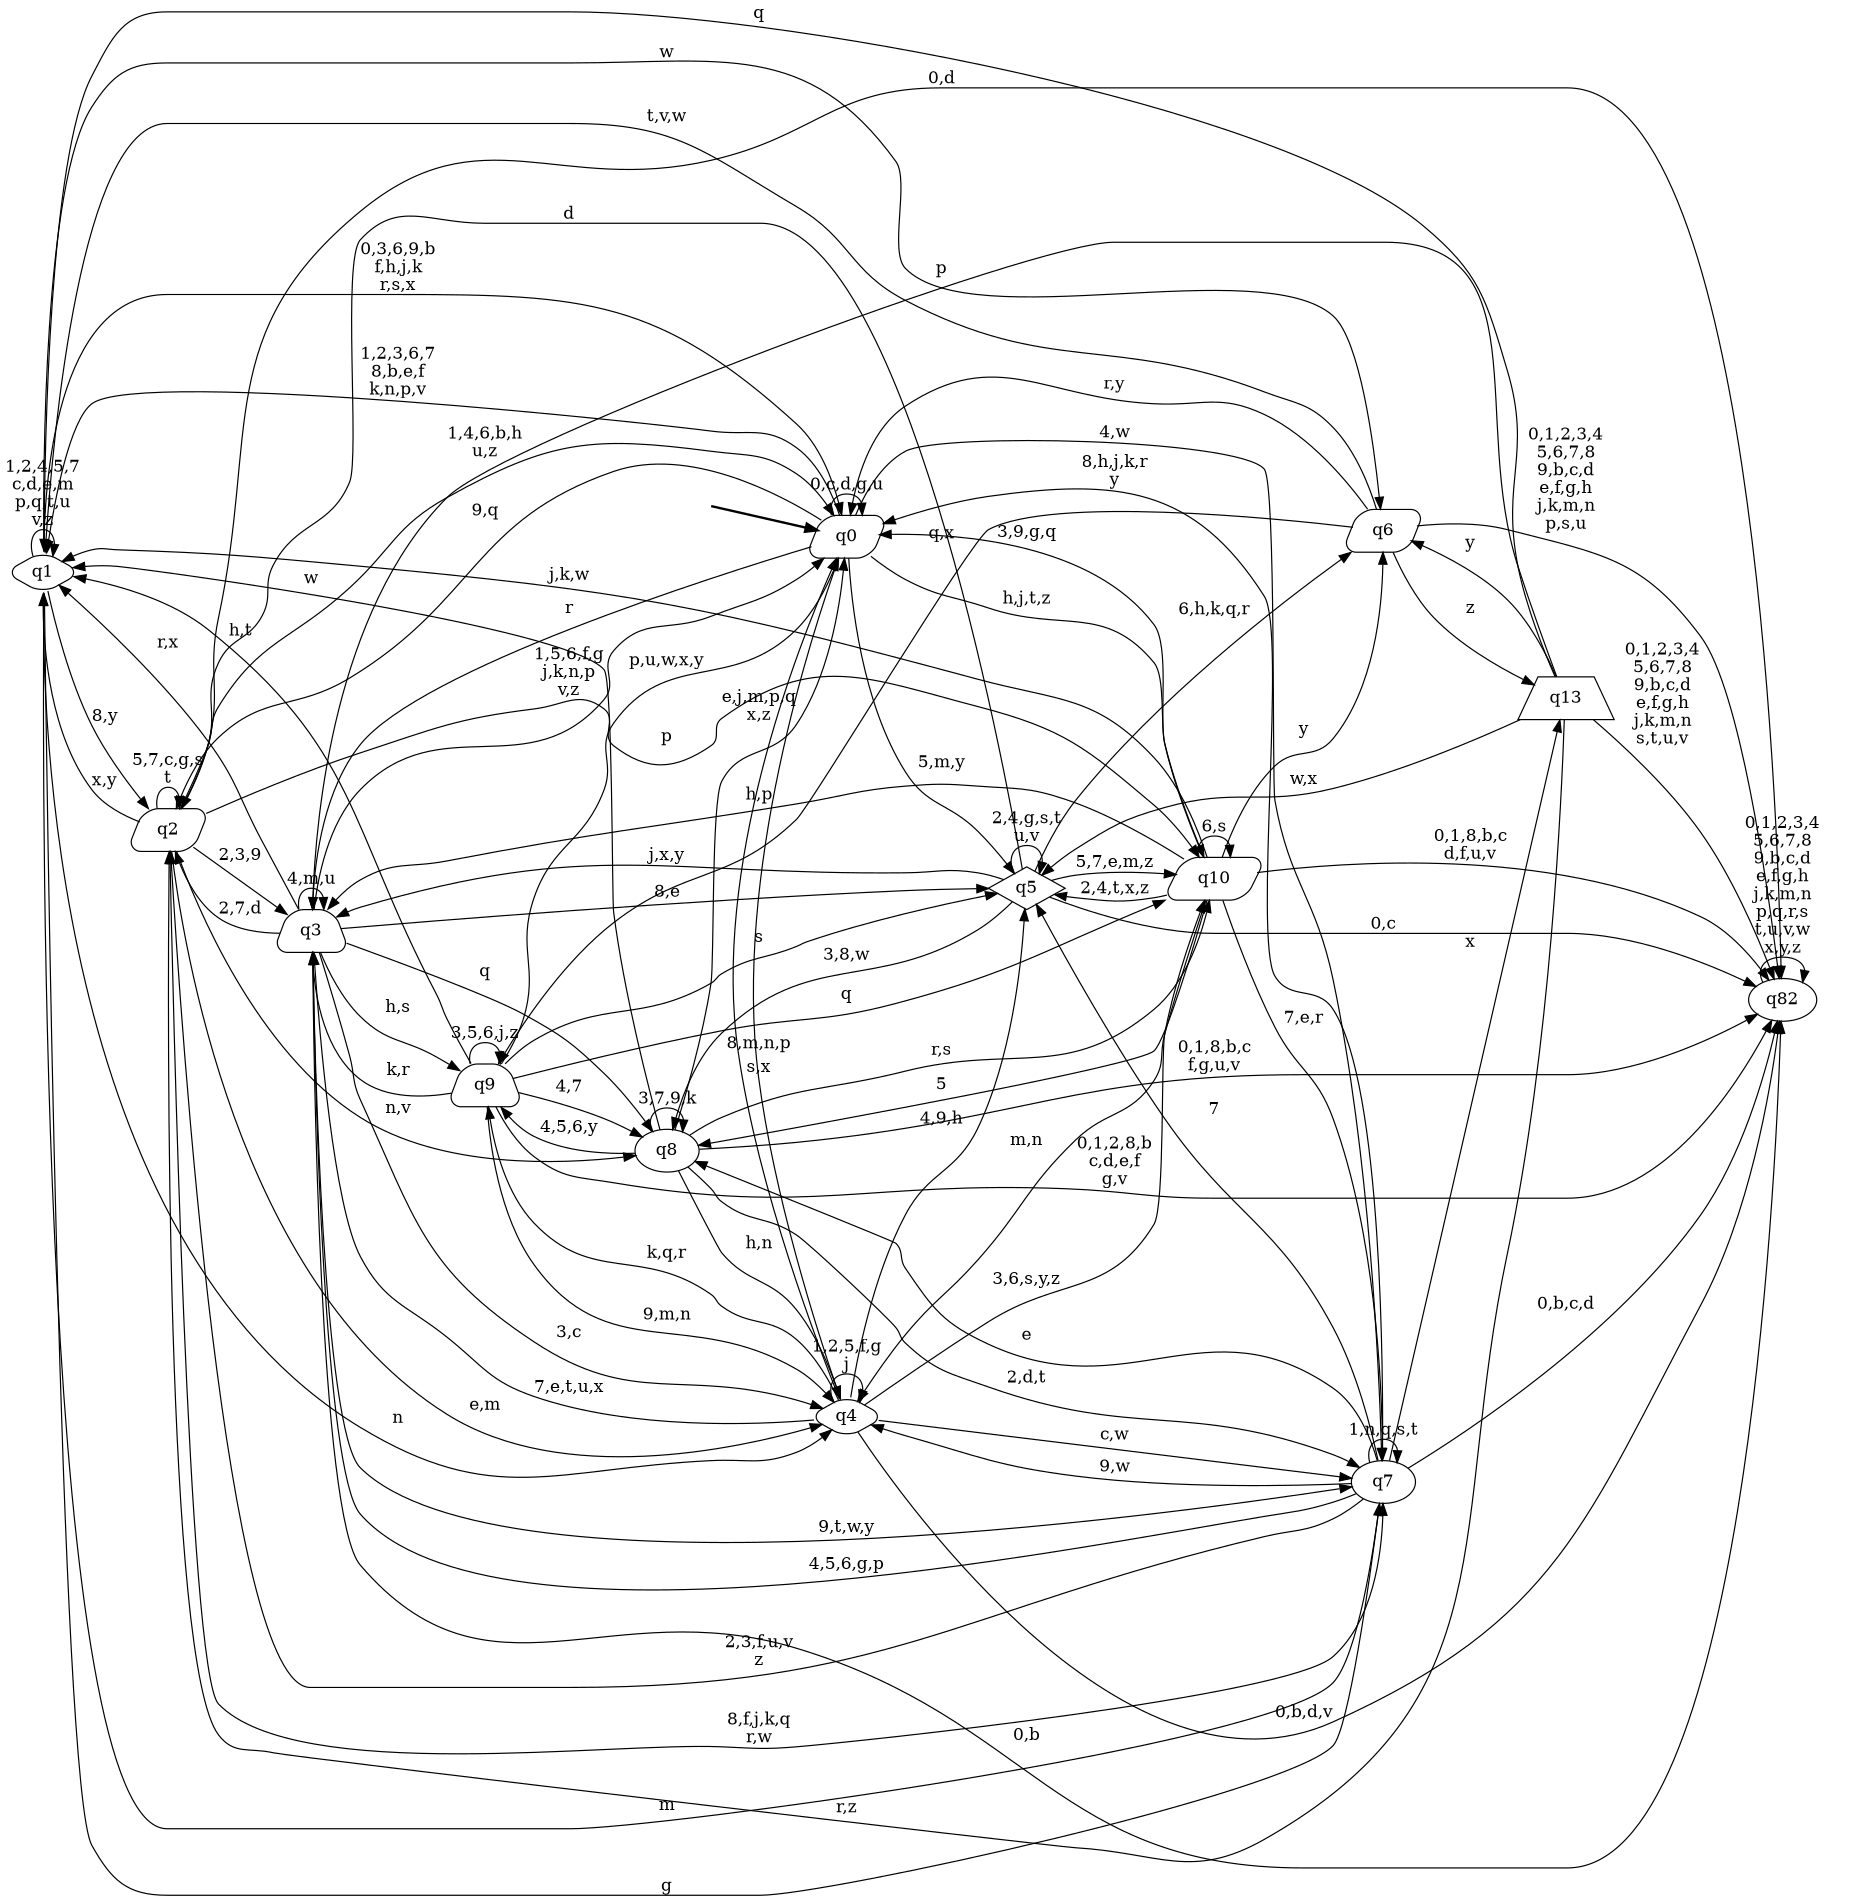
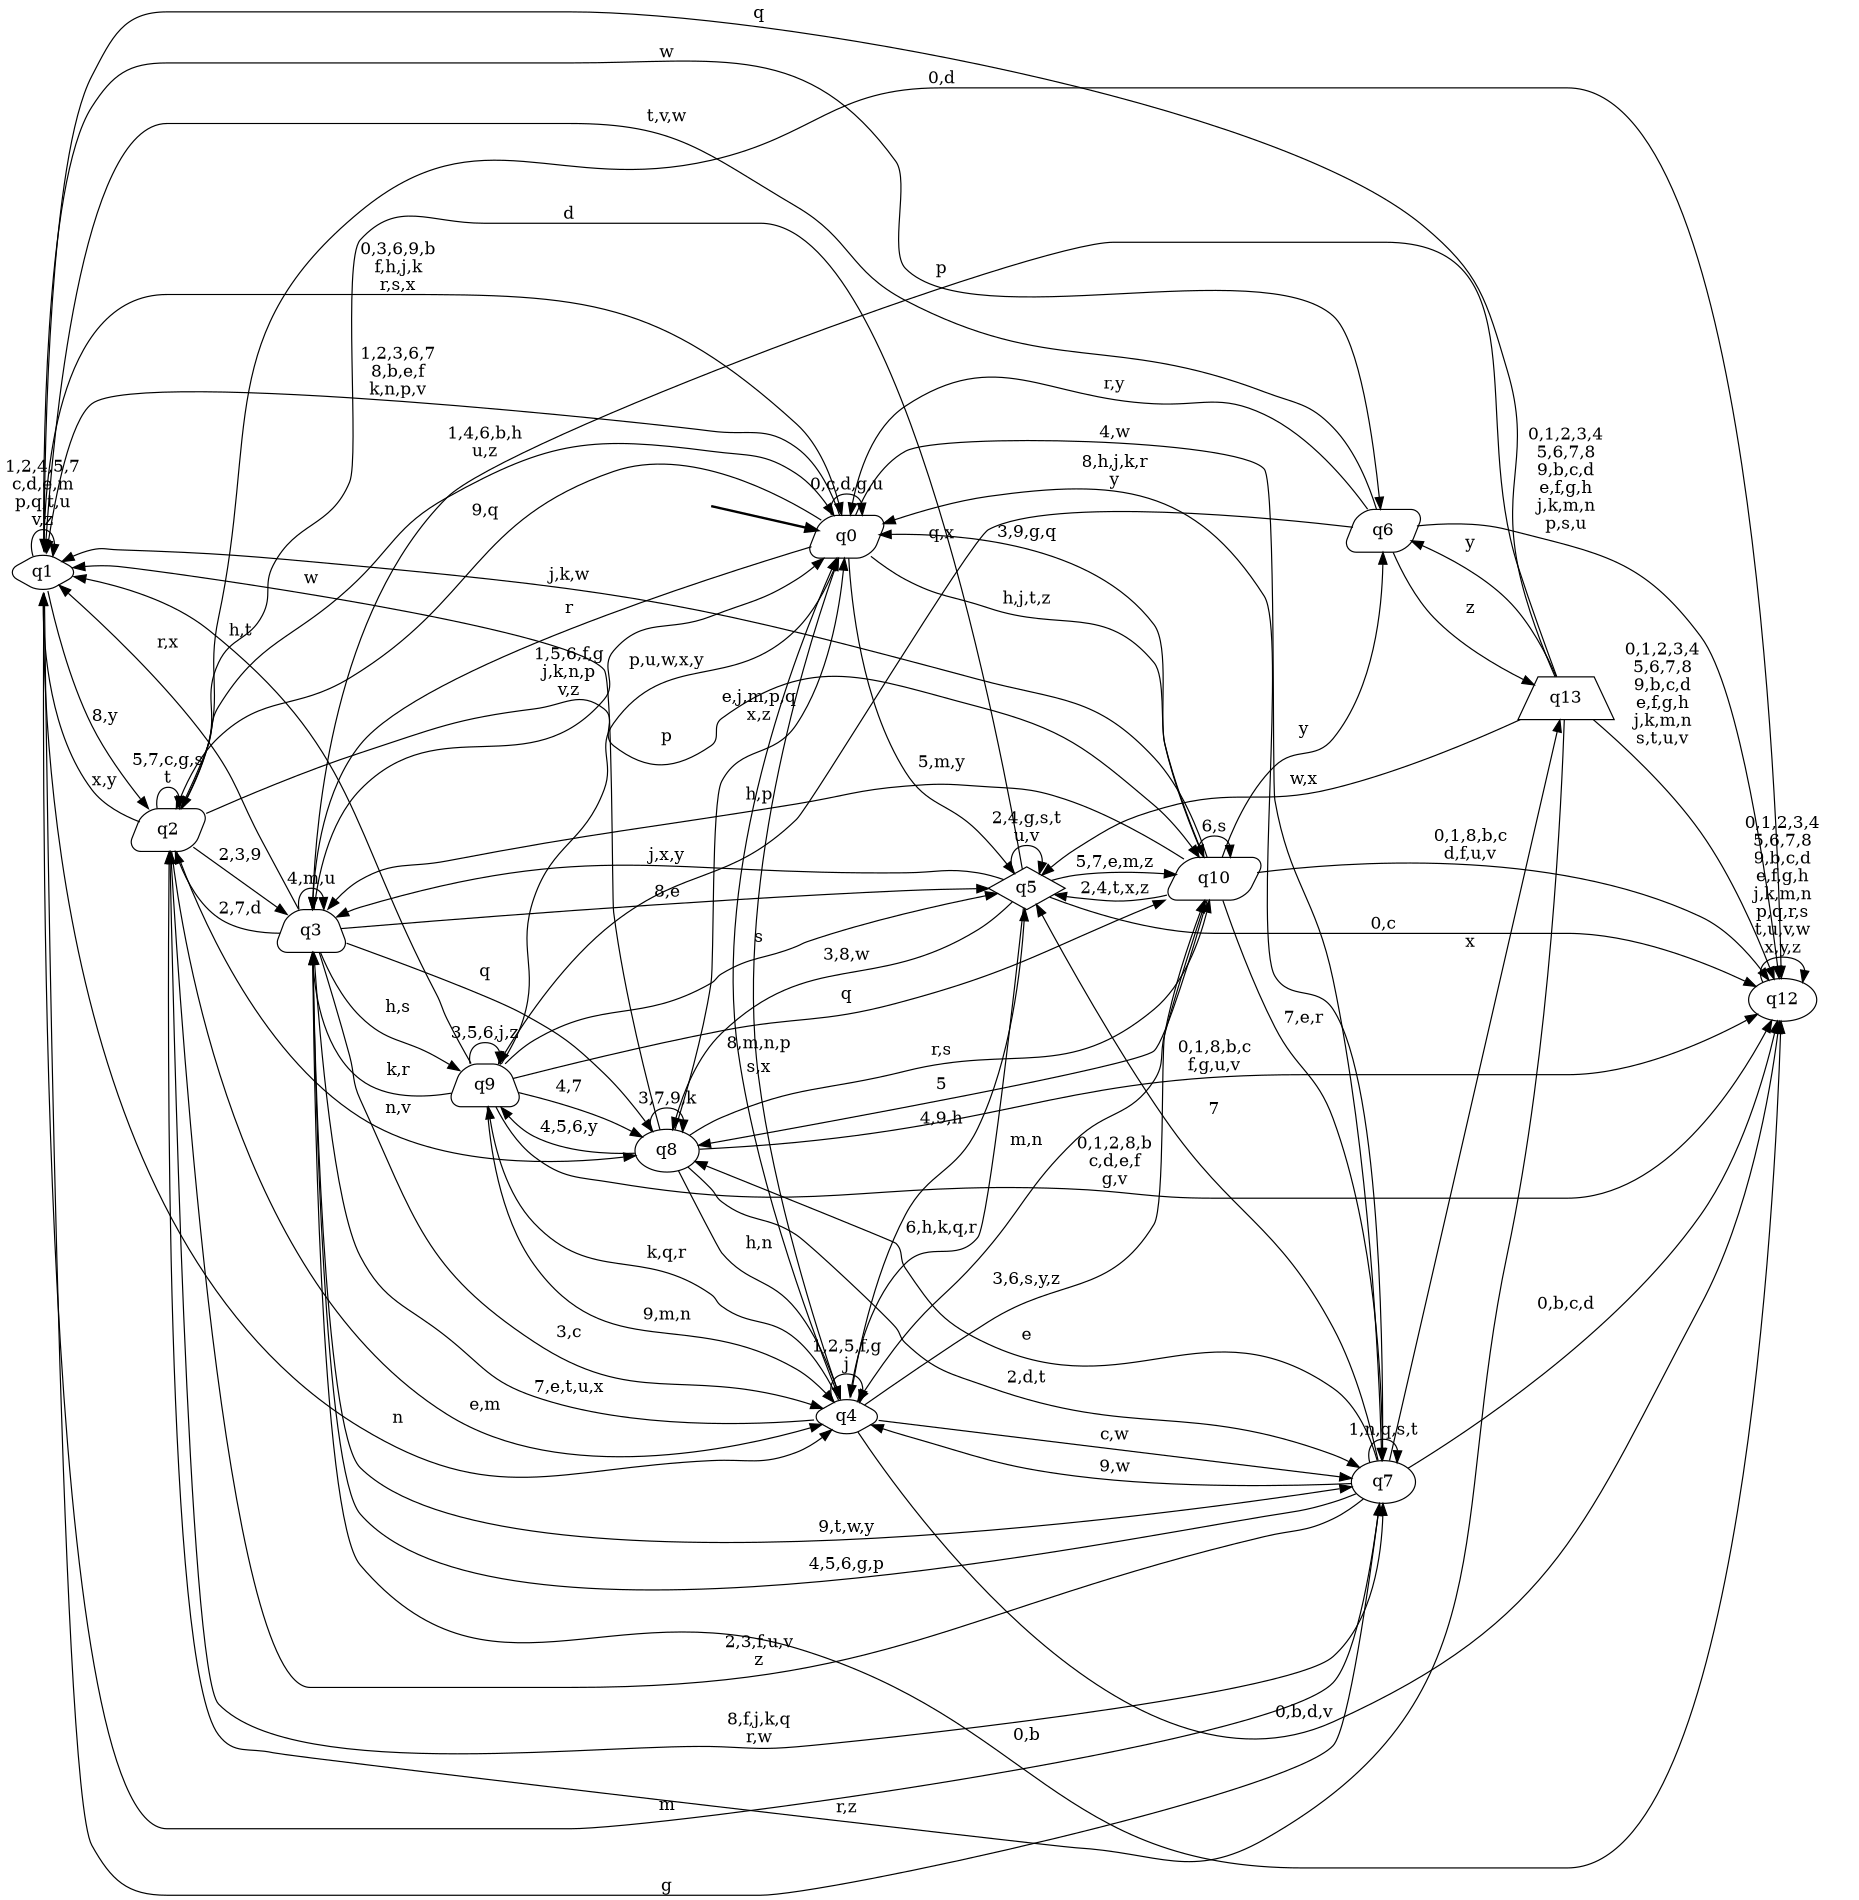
  digraph {
    rankdir=LR
    node [shape=parallelogram style="rounded,filled" color=black fillcolor=white]
    __start0 [height=0 shape=none style=invis width=0 color="" fillcolor=""]
    n2 [label=q0]
    n3 [label=q1 shape=diamond]
    n4 [label=q2]
    n5 [label=q3 shape=trapezium]
    n6 [label=q4 shape=diamond]
    n7 [label=q5 shape=diamond style=filled]
    n8 [label=q7 shape=ellipse style=filled]
    n9 [label=q10]
    n10 [label=q6]
    n11 [label=q8 shape=ellipse]
-   n12 [label=q82 shape=ellipse style=filled]
+   n12 [label=q12 shape=ellipse style=filled]
    n13 [label=q9 shape=trapezium]
    n14 [label=q13 shape=trapezium style=filled]
    subgraph cluster_1 {
      nodesep=0.15
      ranksep=0.15
      style=invis
      __start0
      n2
    }
    __start0 -> n2 [penwidth=2]
    n2 -> n2 [label="0,c,d,g,u"]
    n2 -> n3 [label="1,2,3,6,7\n8,b,e,f\nk,n,p,v"]
    n2 -> n4 [label="9,q"]
    n2 -> n5 [label=r]
    n2 -> n6 [label="s,x"]
    n2 -> n7 [label="5,m,y"]
    n2 -> n8 [label="4,w"]
    n2 -> n9 [label="h,j,t,z"]
    n3 -> n2 [label="0,3,6,9,b\nf,h,j,k\nr,s,x"]
    n3 -> n3 [label="1,2,4,5,7\nc,d,e,m\np,q,t,u\nv,z"]
    n3 -> n4 [label="8,y"]
    n3 -> n6 [label=n]
    n3 -> n8 [label=g]
    n3 -> n10 [label=w]
    n4 -> n2 [label="1,4,6,b,h\nu,z"]
    n4 -> n3 [label="x,y"]
    n4 -> n4 [label="5,7,c,g,s\nt"]
    n4 -> n5 [label="2,3,9"]
    n4 -> n6 [label="e,m"]
    n4 -> n8 [label="8,f,j,k,q\nr,w"]
    n4 -> n9 [label=p]
    n4 -> n11 [label="n,v"]
    n4 -> n12 [label="0,d"]
    n5 -> n2 [label="1,5,6,f,g\nj,k,n,p\nv,z"]
    n5 -> n3 [label="r,x"]
    n5 -> n4 [label="2,7,d"]
    n5 -> n5 [label="4,m,u"]
    n5 -> n6 [label="3,c"]
    n5 -> n7 [label="8,e"]
    n5 -> n8 [label="9,t,w,y"]
    n5 -> n11 [label=q]
    n5 -> n12 [label="0,b"]
    n5 -> n13 [label="h,s"]
    n6 -> n2 [label="8,m,n,p"]
    n6 -> n5 [label="7,e,t,u,x"]
    n6 -> n6 [label="1,2,5,f,g\nj"]
    n6 -> n7 [label="4,9,h"]
    n6 -> n8 [label="c,w"]
    n6 -> n9 [label="3,6,s,y,z"]
    n6 -> n12 [label="0,b,d,v"]
    n6 -> n13 [label="k,q,r"]
    n7 -> n4 [label=d]
    n7 -> n5 [label="j,x,y"]
-   n7 -> n10 [label="6,h,k,q,r"]
+   n7 -> n6 [label="6,h,k,q,r"]
    n7 -> n7 [label="2,4,g,s,t\nu,v"]
    n7 -> n9 [label="5,7,e,m,z"]
    n7 -> n11 [label="3,8,w"]
    n7 -> n12 [label="0,c"]
    n8 -> n2 [label="8,h,j,k,r\ny"]
    n8 -> n3 [label=m]
    n8 -> n4 [label="2,3,f,u,v\nz"]
    n8 -> n5 [label="4,5,6,g,p"]
    n8 -> n6 [label="9,w"]
    n8 -> n7 [label=7]
    n8 -> n8 [label="1,n,q,s,t"]
    n8 -> n11 [label=e]
    n8 -> n12 [label="0,b,c,d"]
    n8 -> n14 [label=x]
    n9 -> n2 [label="3,9,g,q"]
    n9 -> n3 [label="j,k,w"]
    n9 -> n5 [label="h,p"]
    n9 -> n6 [label="m,n"]
    n9 -> n7 [label="2,4,t,x,z"]
    n9 -> n8 [label="7,e,r"]
    n9 -> n9 [label="6,s"]
    n9 -> n10 [label=y]
    n9 -> n11 [label=5]
    n9 -> n12 [label="0,1,8,b,c\nd,f,u,v"]
    n10 -> n2 [label="r,y"]
    n10 -> n3 [label="t,v,w"]
    n10 -> n12 [label="0,1,2,3,4\n5,6,7,8\n9,b,c,d\ne,f,g,h\nj,k,m,n\np,s,u"]
    n10 -> n13 [label="q,x"]
    n10 -> n14 [label=z]
    n11 -> n2 [label="e,j,m,p,q\nx,z"]
    n11 -> n3 [label=w]
    n11 -> n6 [label="h,n"]
    n11 -> n8 [label="2,d,t"]
    n11 -> n9 [label="r,s"]
    n11 -> n11 [label="3,7,9,k"]
    n11 -> n12 [label="0,1,8,b,c\nf,g,u,v"]
    n11 -> n13 [label="4,5,6,y"]
    n12 -> n12 [label="0,1,2,3,4\n5,6,7,8\n9,b,c,d\ne,f,g,h\nj,k,m,n\np,q,r,s\nt,u,v,w\nx,y,z"]
    n13 -> n2 [label="p,u,w,x,y"]
    n13 -> n3 [label="h,t"]
    n13 -> n5 [label="k,r"]
    n13 -> n6 [label="9,m,n"]
    n13 -> n7 [label=s]
    n13 -> n9 [label=q]
    n13 -> n11 [label="4,7"]
    n13 -> n12 [label="0,1,2,8,b\nc,d,e,f\ng,v"]
    n13 -> n13 [label="3,5,6,j,z"]
    n14 -> n3 [label=q]
    n14 -> n4 [label="r,z"]
    n14 -> n5 [label=p]
    n14 -> n7 [label="w,x"]
    n14 -> n10 [label=y]
    n14 -> n12 [label="0,1,2,3,4\n5,6,7,8\n9,b,c,d\ne,f,g,h\nj,k,m,n\ns,t,u,v"]
  }
